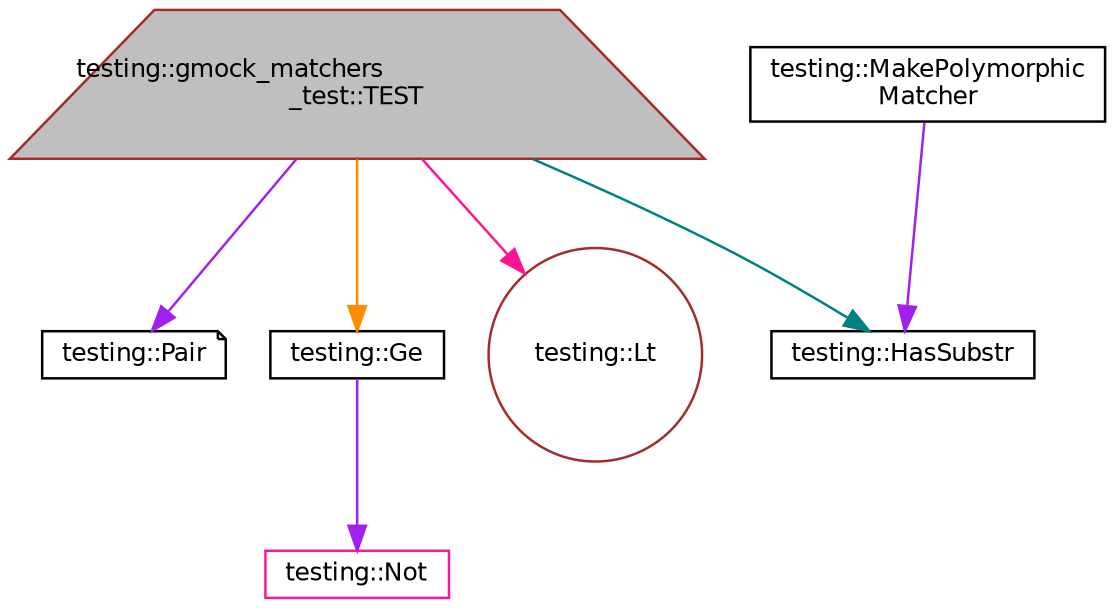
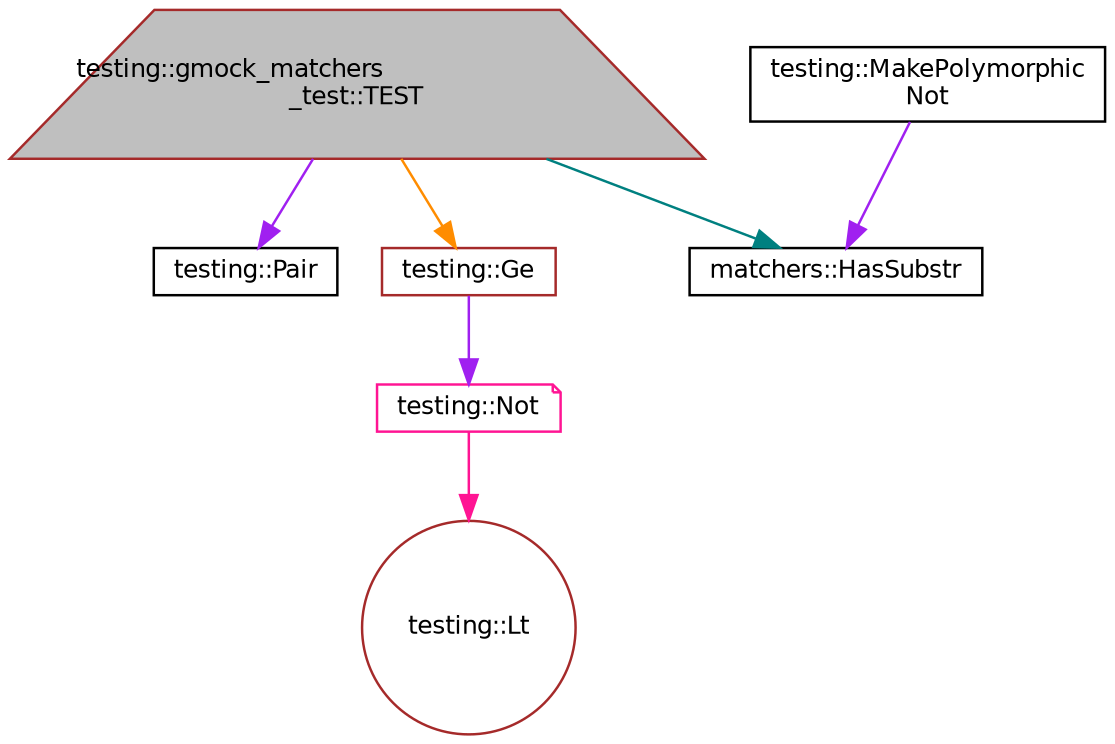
  digraph {
    rankdir=TB
    node [color=brown fillcolor=white fontname=Helvetica fontsize=10 shape=box style=filled]
    edge [color=purple fontname=Helvetica fontsize=10 labelfontname=Helvetica labelfontsize=10 style=solid]
    n1 [fillcolor=grey75 fontcolor=black height=0.2 label="testing::gmock_matchers\l_test::TEST" shape=trapezium width=0.4]
-   n2 [color=black height=0.2 label="testing::Pair" shape=note width=0.4]
-   n3 [color=black height=0.2 label="testing::Ge" width=0.4]
-   n4 [color=black height=0.2 label="testing::HasSubstr" width=0.4]
+   n2 [color=black height=0.2 label="testing::Pair" width=0.4]
+   n3 [height=0.2 label="testing::Ge" width=0.4]
+   n4 [color=black height=0.2 label="matchers::HasSubstr" width=0.4]
    n5 [height=0.2 label="testing::Lt" shape=circle width=0.4]
-   n6 [color=deeppink height=0.2 label="testing::Not" width=0.4]
-   n7 [color=black height=0.2 label="testing::MakePolymorphic\lMatcher" width=0.4]
+   n6 [color=deeppink height=0.2 label="testing::Not" shape=note width=0.4]
+   n7 [color=black height=0.2 label="testing::MakePolymorphic\lNot" width=0.4]
    n1 -> n2
    n1 -> n3 [color=darkorange]
    n1 -> n4 [color=teal]
-   n1 -> n5 [color=deeppink]
+   n6 -> n5 [color=deeppink]
    n3 -> n6
    n7 -> n4
  }
